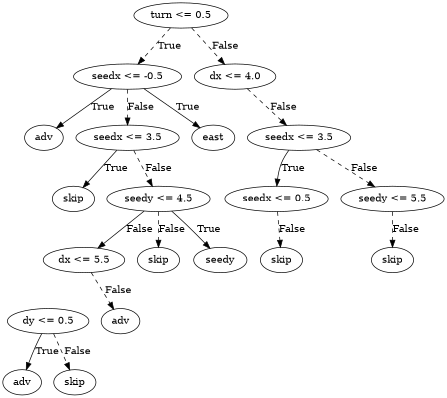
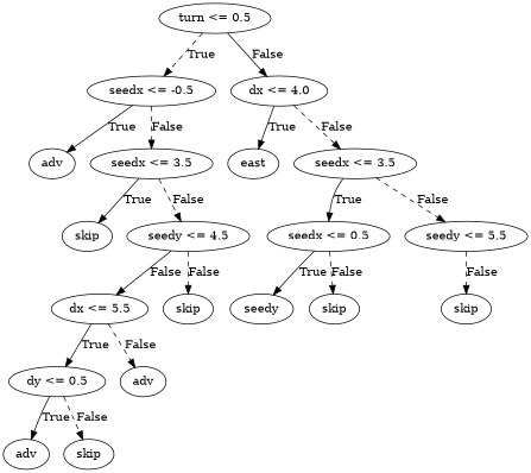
  digraph {
    edge [style=dashed]
    n1 [label="turn <= 0.5"]
    n2 [label="seedx <= -0.5"]
    n3 [label="dx <= 4.0"]
    n4 [label=adv]
    n5 [label="seedx <= 3.5"]
    n6 [label=east]
    n7 [label="seedx <= 3.5"]
    n8 [label=skip]
    n9 [label="seedy <= 4.5"]
    n10 [label="dx <= 5.5"]
    n11 [label=skip]
    n12 [label="dy <= 0.5"]
    n13 [label=adv]
    n14 [label=adv]
    n15 [label=skip]
    n16 [label="seedx <= 0.5"]
    n17 [label="seedy <= 5.5"]
    n18 [label=seedy]
    n19 [label=skip]
    n20 [label=skip]
    n1 -> n2 [label=True]
-   n1 -> n3 [label=False]
+   n1 -> n3 [label=False style=solid]
    n2 -> n4 [label=True style=""]
    n2 -> n5 [label=False]
-   n2 -> n6 [label=True style=""]
+   n3 -> n6 [label=True style=""]
    n3 -> n7 [label=False]
    n5 -> n8 [label=True style=""]
    n5 -> n9 [label=False]
    n7 -> n16 [label=True style=""]
    n7 -> n17 [label=False]
    n9 -> n10 [label=False style=""]
    n9 -> n11 [label=False]
+   n10 -> n12 [label=True style=""]
    n10 -> n13 [label=False]
    n12 -> n14 [label=True style=""]
    n12 -> n15 [label=False]
-   n9 -> n18 [label=True style=""]
+   n16 -> n18 [label=True style=""]
    n16 -> n19 [label=False]
    n17 -> n20 [label=False]
  }
